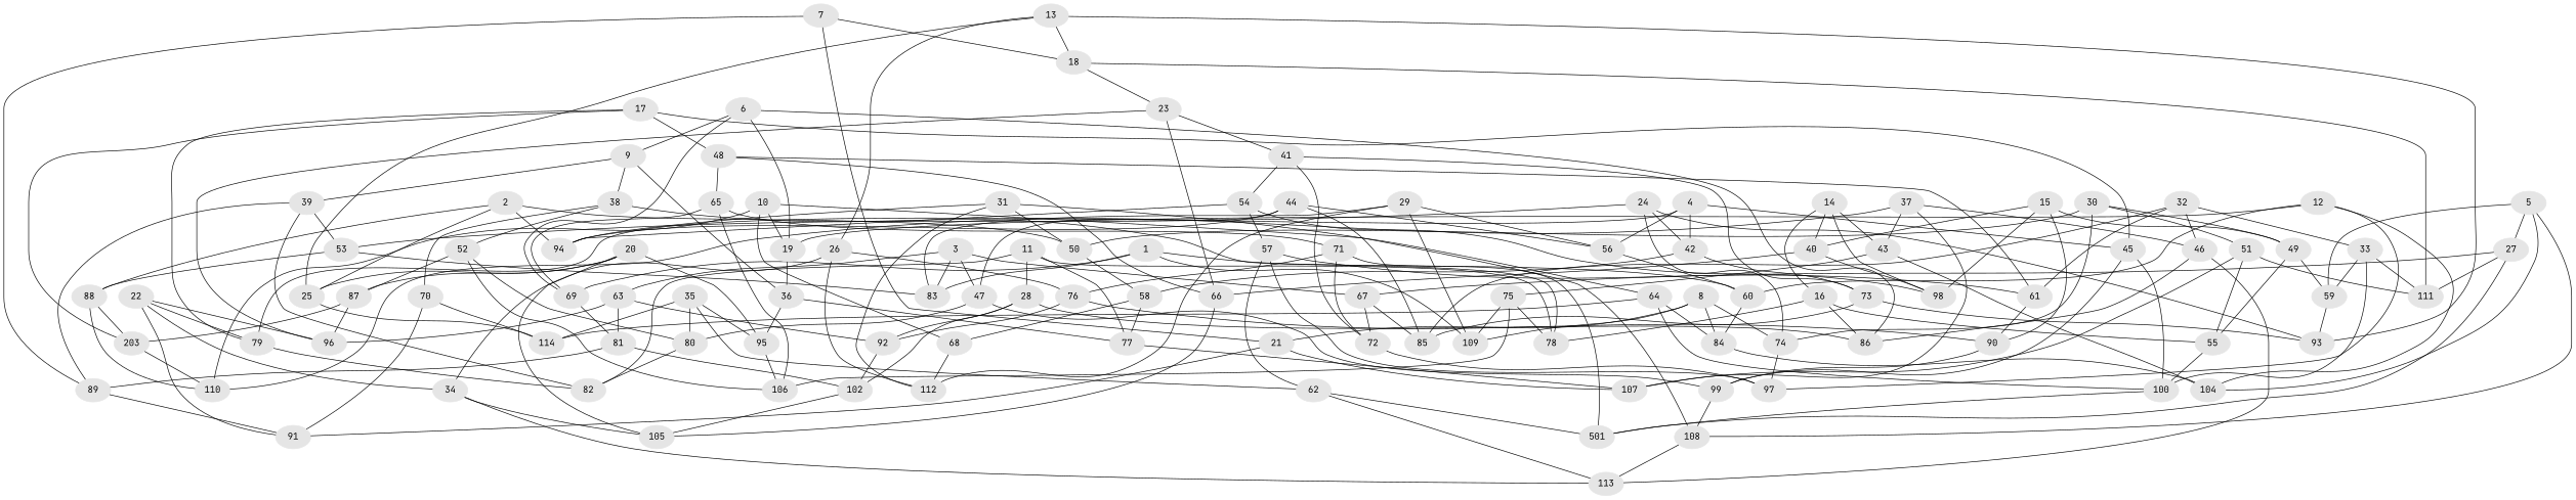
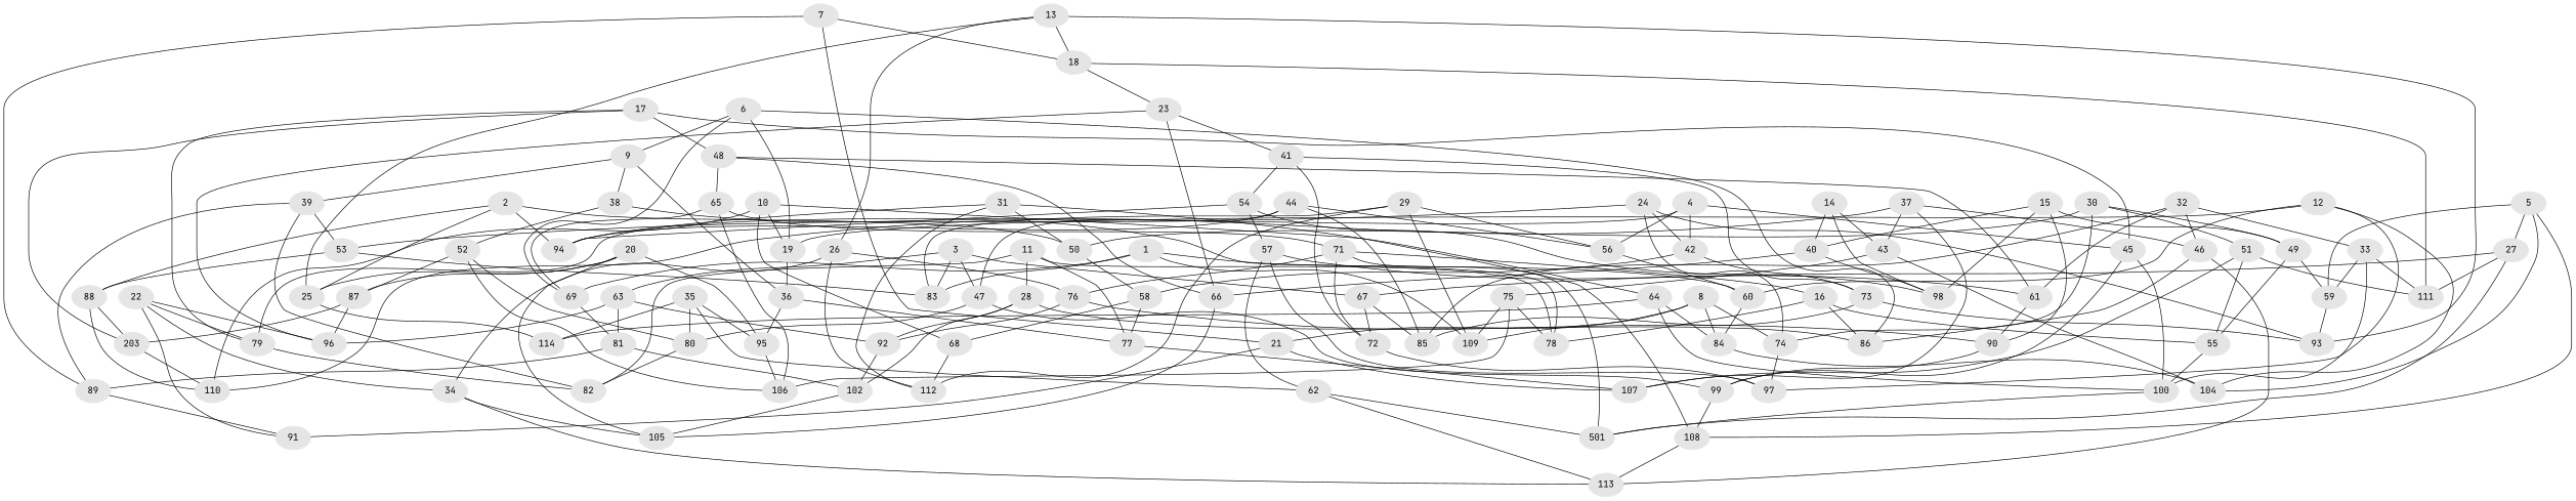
  graph {
    fontname="JetBrains Mono"
    node [color=gray90 fontname="JetBrains Mono" style=filled]
    edge [fontname="JetBrains Mono"]
    1
    60
    69
    83
    109
    84
    81
    2
    25
    50
    88
    94
    114
    58
    110
    n16 [label=203]
    3
    47
    63
    67
    80
    99
    96
    92
    85
    72
    4
    42
    45
    56
    79
    73
    100
    82
    5
    27
    59
    104
    108
    111
    n41 [label=501]
    93
    113
    6
    9
    19
    86
    36
    38
    39
    7
    18
    21
    89
    23
    91
    107
-   70
    8
    74
    97
    77
    95
    78
    52
    53
    10
    64
    68
    112
    11
    28
    102
    12
    13
    26
    34
    76
    14
    16
    40
    43
    98
    55
    66
    75
    15
    49
    90
    17
    48
    61
    65
    41
    20
    87
    105
    106
    22
    54
    24
    29
    30
    51
    31
    32
    33
    46
    35
    62
    37
    57
    44
    71
    1 -- 60
    1 -- 69
    1 -- 83
    1 -- 109
    60 -- 84
    69 -- 81
    84 -- 104
    81 -- 89
    81 -- 102
    2 -- 25
    2 -- 50
    2 -- 88
    2 -- 94
    25 -- 114
    50 -- 58
    88 -- 110
    88 -- n16
    58 -- 77
    58 -- 68
    n16 -- 110
    3 -- 83
    3 -- 47
    3 -- 63
    3 -- 67
    47 -- 80
    47 -- 99
    63 -- 81
    63 -- 96
    63 -- 92
    67 -- 85
    67 -- 72
    80 -- 82
    99 -- 108
    92 -- 102
    72 -- 97
    4 -- 42
    4 -- 45
    4 -- 56
    4 -- 79
    42 -- 58
    42 -- 73
    45 -- 99
    45 -- 100
    56 -- 60
    79 -- 82
    73 -- 85
    73 -- 93
    100 -- n41
    5 -- 27
    5 -- 59
    5 -- 104
    5 -- 108
    27 -- 67
    27 -- 111
    27 -- n41
    59 -- 93
    108 -- 113
    6 -- 69
    6 -- 9
    6 -- 19
    6 -- 86
    9 -- 36
    9 -- 38
    9 -- 39
    19 -- 36
    36 -- 77
    36 -- 95
-   38 -- 70
    38 -- 78
    38 -- 52
    39 -- 82
    39 -- 89
    39 -- 53
    7 -- 18
    7 -- 21
    7 -- 89
    18 -- 111
    18 -- 23
    21 -- 91
    21 -- 107
    89 -- 91
    23 -- 96
    23 -- 66
    23 -- 41
-   70 -- 114
-   70 -- 91
    8 -- 109
    8 -- 84
    8 -- 21
    8 -- 74
    74 -- 97
    77 -- 107
    95 -- 106
    52 -- 80
    52 -- 87
    52 -- 106
    53 -- 83
    53 -- 88
    10 -- 110
    10 -- 19
    10 -- 64
    10 -- 68
    64 -- 84
    64 -- 114
    64 -- 100
    68 -- 112
    11 -- 82
    11 -- 77
    11 -- 78
    11 -- 28
    28 -- 92
    28 -- 86
    28 -- 102
    102 -- 105
    12 -- 60
    12 -- 104
    12 -- 19
    12 -- 97
    13 -- 25
    13 -- 93
    13 -- 18
    13 -- 26
    26 -- 112
    26 -- 34
    26 -- 76
    34 -- 113
    34 -- 105
    76 -- 92
    76 -- 90
-   14 -- 16
+   71 -- 16
    14 -- 40
    14 -- 43
    14 -- 98
    16 -- 86
    16 -- 78
    16 -- 55
    40 -- 98
    40 -- 66
    43 -- 104
    43 -- 75
    55 -- 100
    66 -- 105
    75 -- 109
    75 -- 78
    75 -- 106
    15 -- 40
    15 -- 98
    15 -- 49
    15 -- 90
    49 -- 59
    49 -- 55
    90 -- 99
    17 -- n16
    17 -- 45
    17 -- 79
    17 -- 48
    48 -- 66
    48 -- 61
    48 -- 65
    61 -- 90
    65 -- 69
    65 -- 106
    65 -- 71
    41 -- 72
    41 -- 73
    41 -- 54
    20 -- 25
    20 -- 95
    20 -- 87
    20 -- 105
    87 -- n16
    87 -- 96
    22 -- 96
    22 -- 79
    22 -- 91
    22 -- 34
    54 -- 94
    54 -- 98
    54 -- 57
    24 -- 42
    24 -- 93
    24 -- 74
    24 -- 53
    29 -- 83
    29 -- 109
    29 -- 56
    29 -- 112
    30 -- 50
    30 -- 74
    30 -- 49
    30 -- 51
    51 -- 111
    51 -- 107
    51 -- 55
    31 -- 50
    31 -- 94
    31 -- 108
    31 -- 112
    32 -- 85
    32 -- 61
    32 -- 33
    32 -- 46
    33 -- 100
    33 -- 59
    33 -- 111
    46 -- 113
    46 -- 86
    35 -- 114
    35 -- 80
    35 -- 95
    35 -- 62
    62 -- n41
    62 -- 113
    37 -- 110
    37 -- 107
    37 -- 43
    37 -- 46
    57 -- 97
    57 -- 61
    57 -- 62
    44 -- 94
    44 -- 47
    44 -- 85
    44 -- 56
    71 -- 72
    71 -- n41
    71 -- 76
  }
